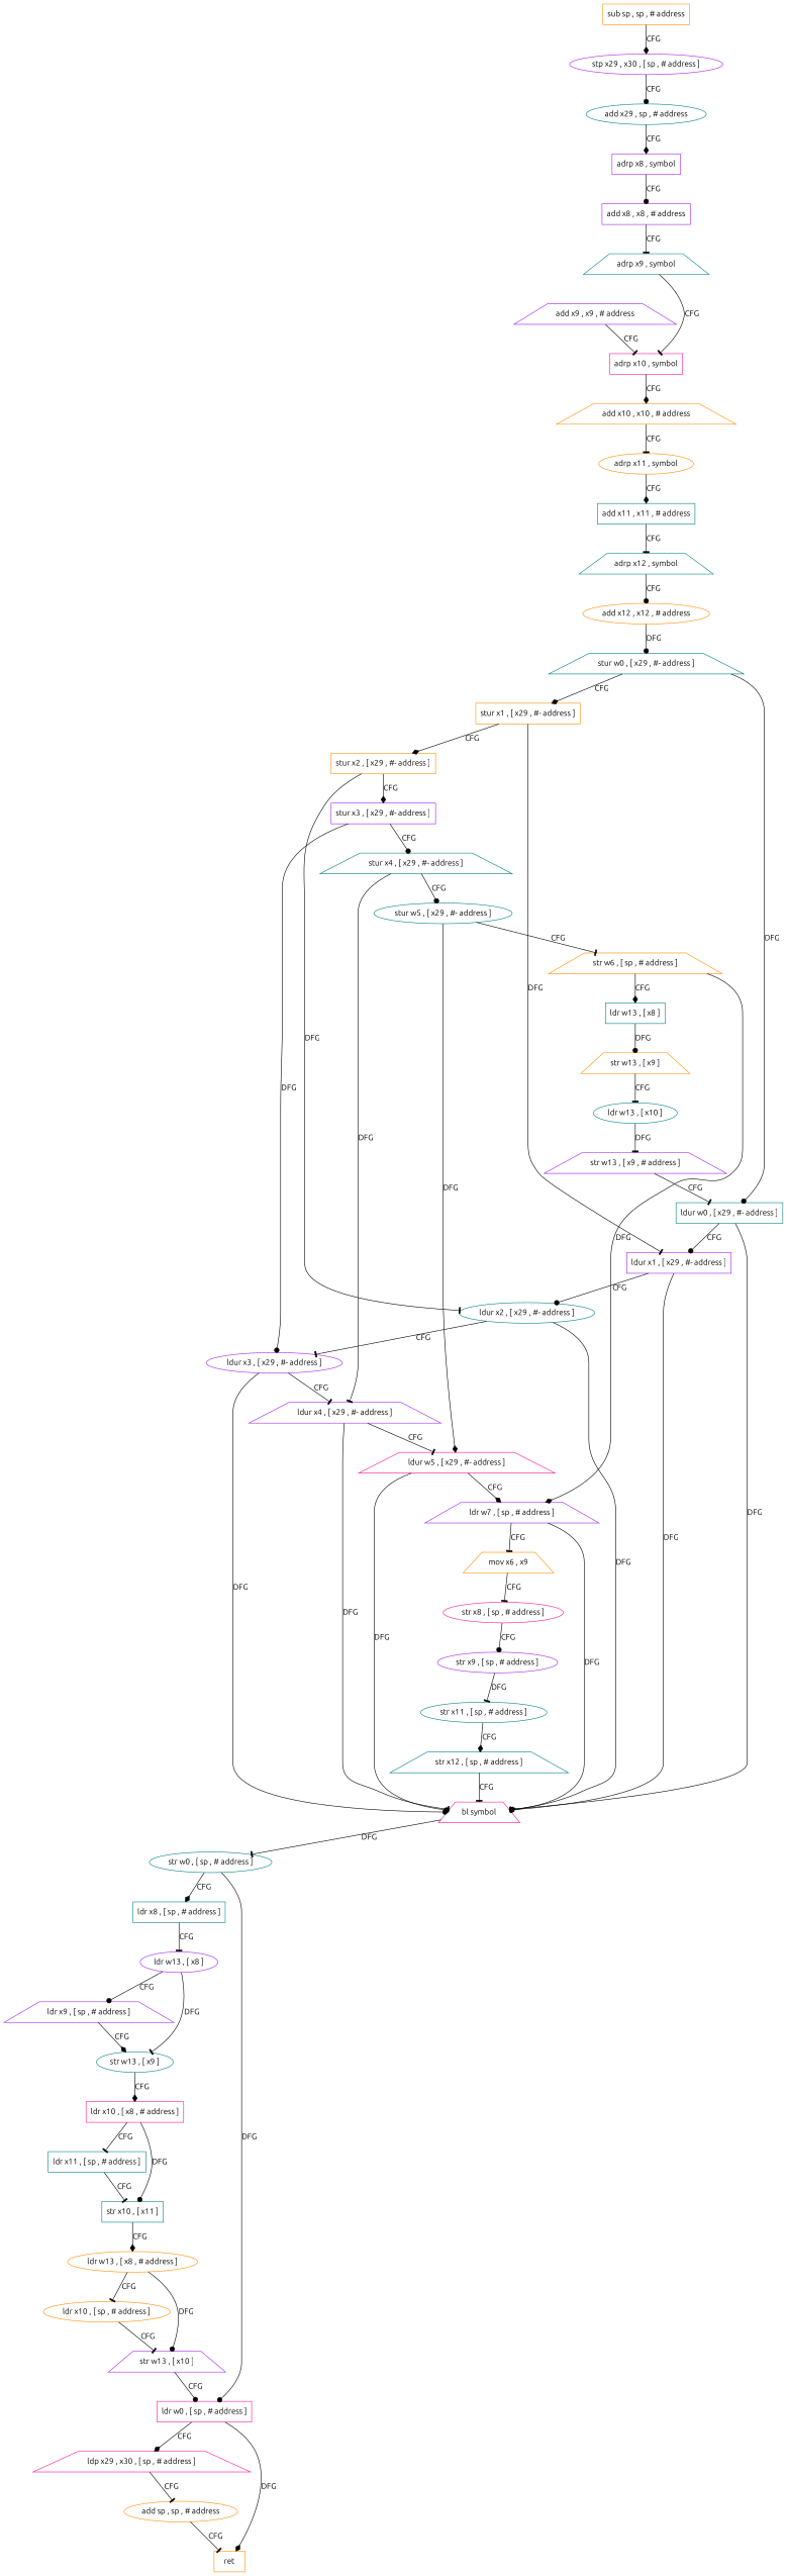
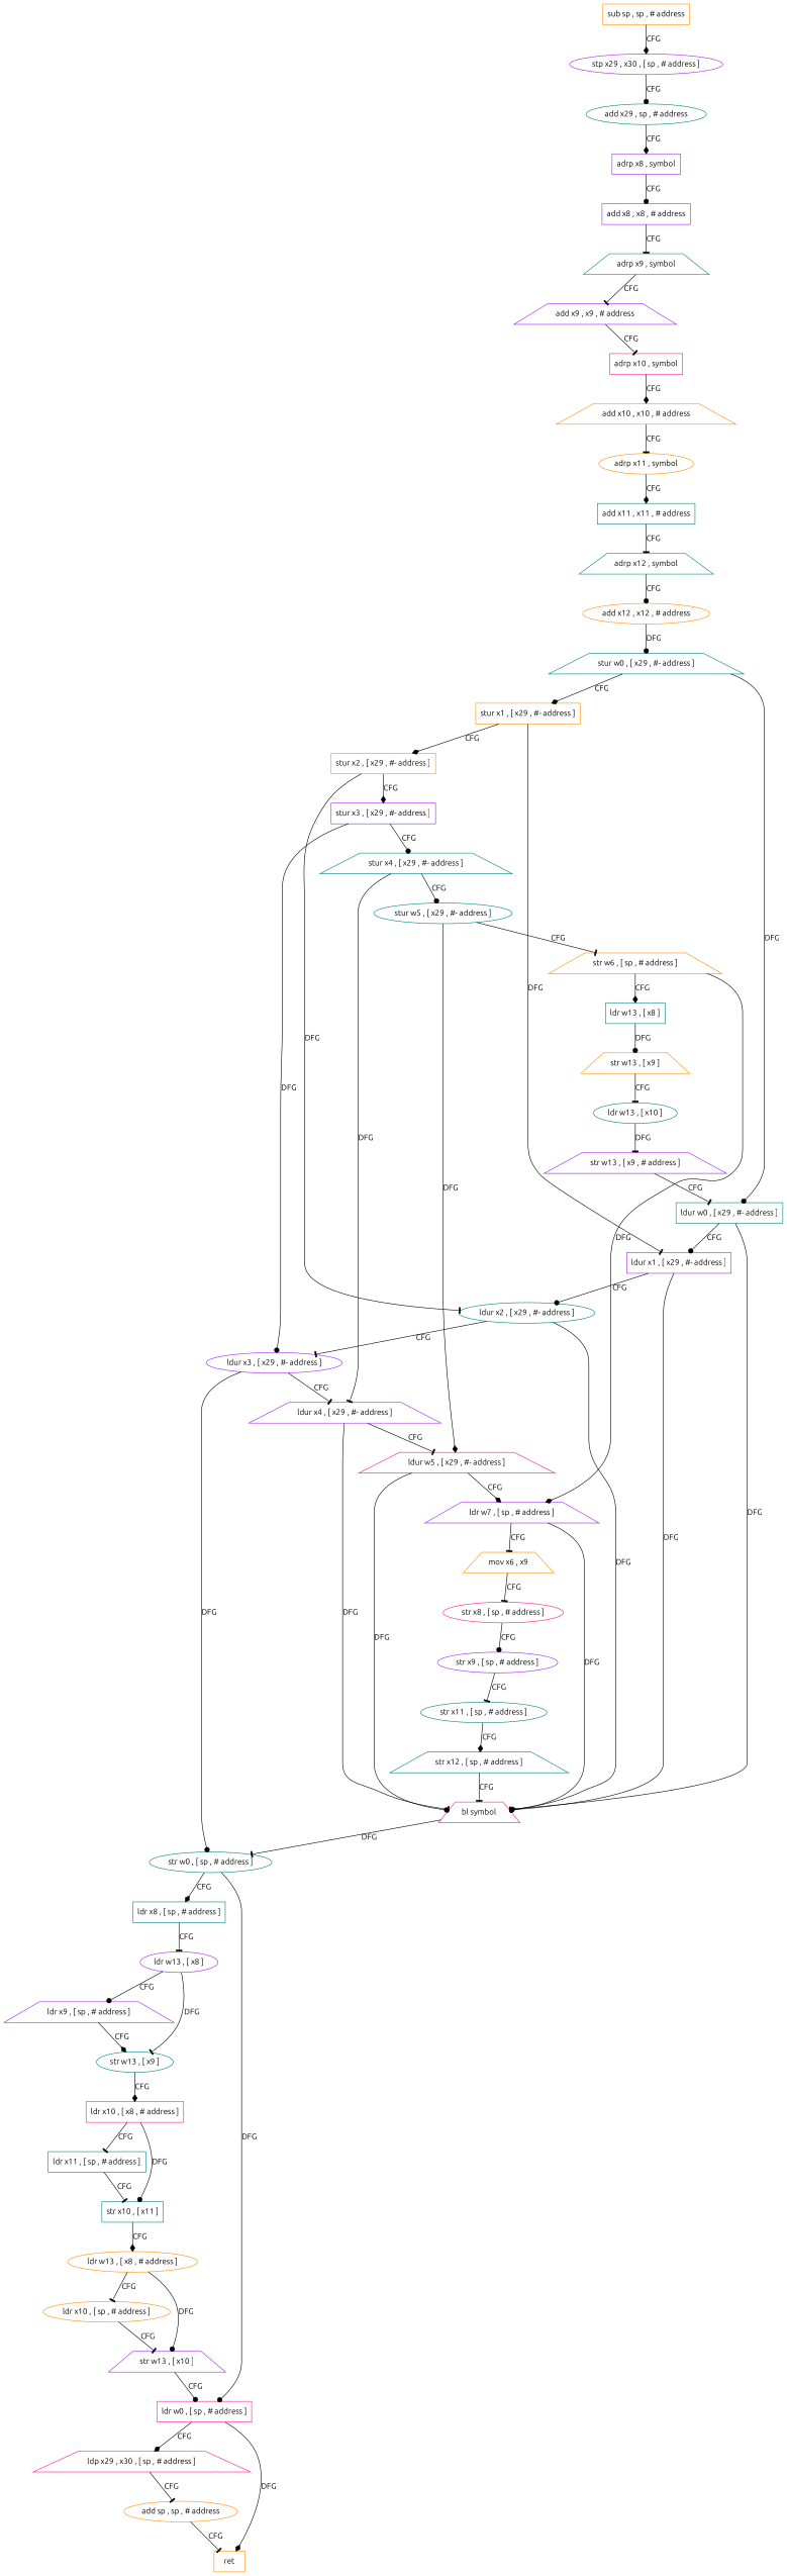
  digraph {
    fontname=Ubuntu
    node [color=teal fontname=Ubuntu shape=trapezium]
    edge [arrowhead=tee fontname=Ubuntu]
    n1 [color=darkorange label="sub sp , sp , # address" shape=box]
    n2 [color=purple label="stp x29 , x30 , [ sp , # address ]" shape=ellipse]
    n3 [label="add x29 , sp , # address" shape=ellipse]
    n4 [color=purple label="adrp x8 , symbol" shape=box]
    n5 [color=purple label="add x8 , x8 , # address" shape=box]
    n6 [label="adrp x9 , symbol"]
    n7 [color=purple label="add x9 , x9 , # address"]
    n8 [color=deeppink label="adrp x10 , symbol" shape=box]
    n9 [color=darkorange label="add x10 , x10 , # address"]
    n10 [color=darkorange label="adrp x11 , symbol" shape=ellipse]
    n11 [label="add x11 , x11 , # address" shape=box]
    n12 [label="adrp x12 , symbol"]
    n13 [color=darkorange label="add x12 , x12 , # address" shape=ellipse]
    n14 [label="stur w0 , [ x29 , #- address ]"]
    n15 [color=darkorange label="stur x1 , [ x29 , #- address ]" shape=box]
    n16 [label="ldur w0 , [ x29 , #- address ]" shape=box]
    n17 [color=darkorange label="stur x2 , [ x29 , #- address ]" shape=box]
    n18 [color=purple label="ldur x1 , [ x29 , #- address ]" shape=box]
    n19 [color=deeppink label="bl symbol"]
    n20 [color=purple label="stur x3 , [ x29 , #- address ]" shape=box]
    n21 [label="ldur x2 , [ x29 , #- address ]" shape=ellipse]
    n22 [label="stur x4 , [ x29 , #- address ]"]
    n23 [color=purple label="ldur x3 , [ x29 , #- address ]" shape=ellipse]
    n24 [label="stur w5 , [ x29 , #- address ]" shape=ellipse]
    n25 [color=purple label="ldur x4 , [ x29 , #- address ]"]
    n26 [color=darkorange label="str w6 , [ sp , # address ]"]
    n27 [color=deeppink label="ldur w5 , [ x29 , #- address ]"]
    n28 [label="ldr w13 , [ x8 ]" shape=box]
    n29 [color=purple label="ldr w7 , [ sp , # address ]"]
    n30 [color=darkorange label="str w13 , [ x9 ]"]
    n31 [color=darkorange label="mov x6 , x9"]
    n32 [label="ldr w13 , [ x10 ]" shape=ellipse]
    n33 [color=purple label="str w13 , [ x9 , # address ]"]
    n34 [label="str w0 , [ sp , # address ]" shape=ellipse]
    n35 [color=deeppink label="str x8 , [ sp , # address ]" shape=ellipse]
    n36 [color=purple label="str x9 , [ sp , # address ]" shape=ellipse]
    n37 [label="str x11 , [ sp , # address ]" shape=ellipse]
    n38 [label="str x12 , [ sp , # address ]"]
    n39 [label="ldr x8 , [ sp , # address ]" shape=box]
    n40 [color=deeppink label="ldr w0 , [ sp , # address ]" shape=box]
    n41 [color=purple label="ldr w13 , [ x8 ]" shape=ellipse]
    n42 [color=deeppink label="ldp x29 , x30 , [ sp , # address ]"]
    n43 [color=darkorange label=ret shape=box]
    n44 [color=purple label="ldr x9 , [ sp , # address ]"]
    n45 [label="str w13 , [ x9 ]" shape=ellipse]
    n46 [color=deeppink label="ldr x10 , [ x8 , # address ]" shape=box]
    n47 [label="ldr x11 , [ sp , # address ]" shape=box]
    n48 [label="str x10 , [ x11 ]" shape=box]
    n49 [color=darkorange label="ldr w13 , [ x8 , # address ]" shape=ellipse]
    n50 [color=darkorange label="ldr x10 , [ sp , # address ]" shape=ellipse]
    n51 [color=purple label="str w13 , [ x10 ]"]
    n52 [color=darkorange label="add sp , sp , # address" shape=ellipse]
    n1 -> n2 [arrowhead=diamond label=CFG]
    n2 -> n3 [arrowhead=dot label=CFG]
    n3 -> n4 [arrowhead=diamond label=CFG]
    n4 -> n5 [arrowhead=dot label=CFG]
    n5 -> n6 [label=CFG]
-   n6 -> n8 [label=CFG]
+   n6 -> n7 [label=CFG]
    n7 -> n8 [label=CFG]
    n8 -> n9 [arrowhead=diamond label=CFG]
    n9 -> n10 [label=CFG]
    n10 -> n11 [arrowhead=diamond label=CFG]
    n11 -> n12 [label=CFG]
    n12 -> n13 [arrowhead=dot label=CFG]
    n13 -> n14 [arrowhead=dot label=DFG]
    n14 -> n15 [arrowhead=diamond label=CFG]
    n14 -> n16 [arrowhead=dot label=DFG]
    n15 -> n17 [arrowhead=diamond label=CFG]
    n15 -> n18 [label=DFG]
    n16 -> n18 [arrowhead=dot label=CFG]
    n16 -> n19 [arrowhead=diamond label=DFG]
    n17 -> n20 [arrowhead=diamond label=CFG]
    n17 -> n21 [label=DFG]
    n18 -> n19 [arrowhead=dot label=DFG]
    n18 -> n21 [arrowhead=dot label=CFG]
    n19 -> n34 [label=DFG]
    n20 -> n22 [arrowhead=dot label=CFG]
    n20 -> n23 [arrowhead=dot label=DFG]
    n21 -> n19 [label=DFG]
    n21 -> n23 [label=CFG]
    n22 -> n24 [arrowhead=dot label=CFG]
    n22 -> n25 [label=DFG]
-   n23 -> n19 [arrowhead=dot label=DFG]
+   n23 -> n34 [arrowhead=dot label=DFG]
    n23 -> n25 [label=CFG]
    n24 -> n26 [label=CFG]
    n24 -> n27 [arrowhead=diamond label=DFG]
    n25 -> n19 [label=DFG]
    n25 -> n27 [label=CFG]
    n26 -> n28 [arrowhead=diamond label=CFG]
    n26 -> n29 [arrowhead=diamond label=DFG]
    n27 -> n19 [arrowhead=dot label=DFG]
    n27 -> n29 [arrowhead=diamond label=CFG]
    n28 -> n30 [arrowhead=dot label=DFG]
    n29 -> n19 [arrowhead=dot label=DFG]
    n29 -> n31 [label=CFG]
    n30 -> n32 [label=CFG]
    n31 -> n35 [label=CFG]
    n32 -> n33 [label=DFG]
    n33 -> n16 [label=CFG]
    n34 -> n39 [arrowhead=diamond label=CFG]
    n34 -> n40 [arrowhead=dot label=DFG]
    n35 -> n36 [arrowhead=dot label=CFG]
-   n36 -> n37 [label=DFG]
+   n36 -> n37 [label=CFG]
    n37 -> n38 [arrowhead=diamond label=CFG]
    n38 -> n19 [label=CFG]
    n39 -> n41 [label=CFG]
    n40 -> n42 [arrowhead=diamond label=CFG]
    n40 -> n43 [arrowhead=diamond label=DFG]
    n41 -> n44 [arrowhead=dot label=CFG]
    n41 -> n45 [label=DFG]
    n42 -> n52 [label=CFG]
    n44 -> n45 [arrowhead=diamond label=CFG]
    n45 -> n46 [arrowhead=diamond label=CFG]
    n46 -> n47 [label=CFG]
    n46 -> n48 [arrowhead=dot label=DFG]
    n47 -> n48 [label=CFG]
    n48 -> n49 [arrowhead=diamond label=CFG]
    n49 -> n50 [label=CFG]
    n49 -> n51 [arrowhead=dot label=DFG]
    n50 -> n51 [label=CFG]
    n51 -> n40 [arrowhead=dot label=CFG]
    n52 -> n43 [label=CFG]
  }
